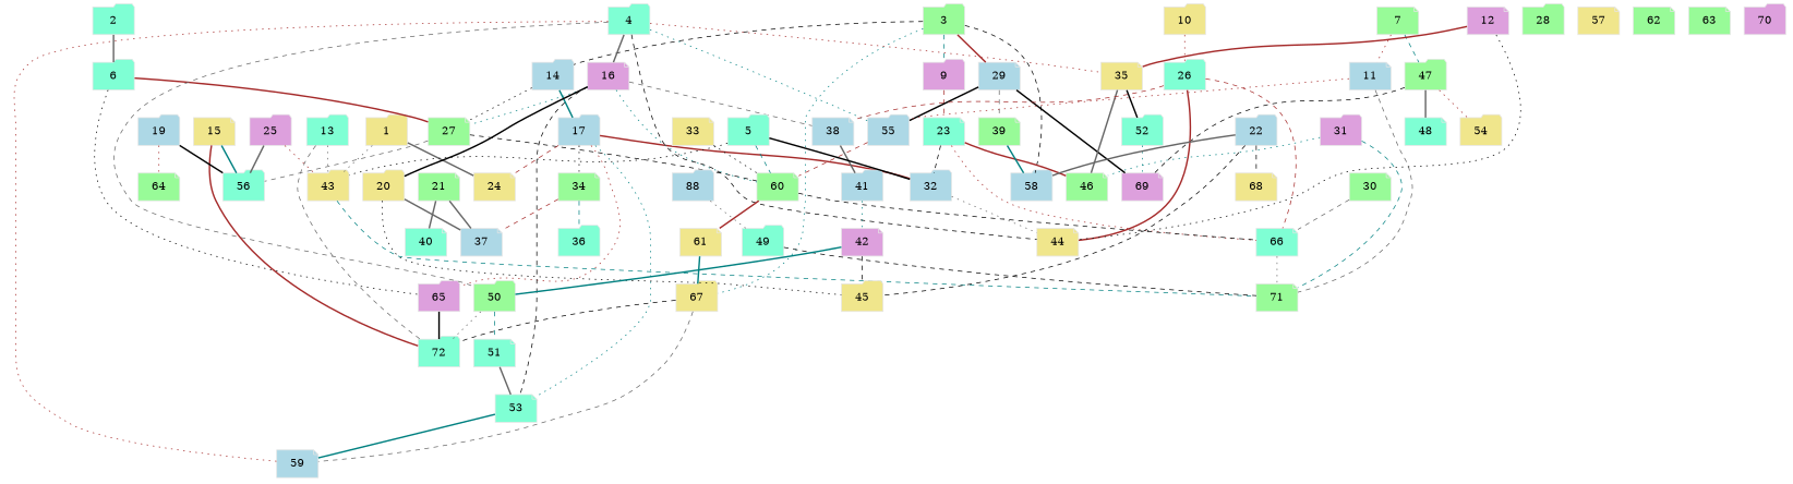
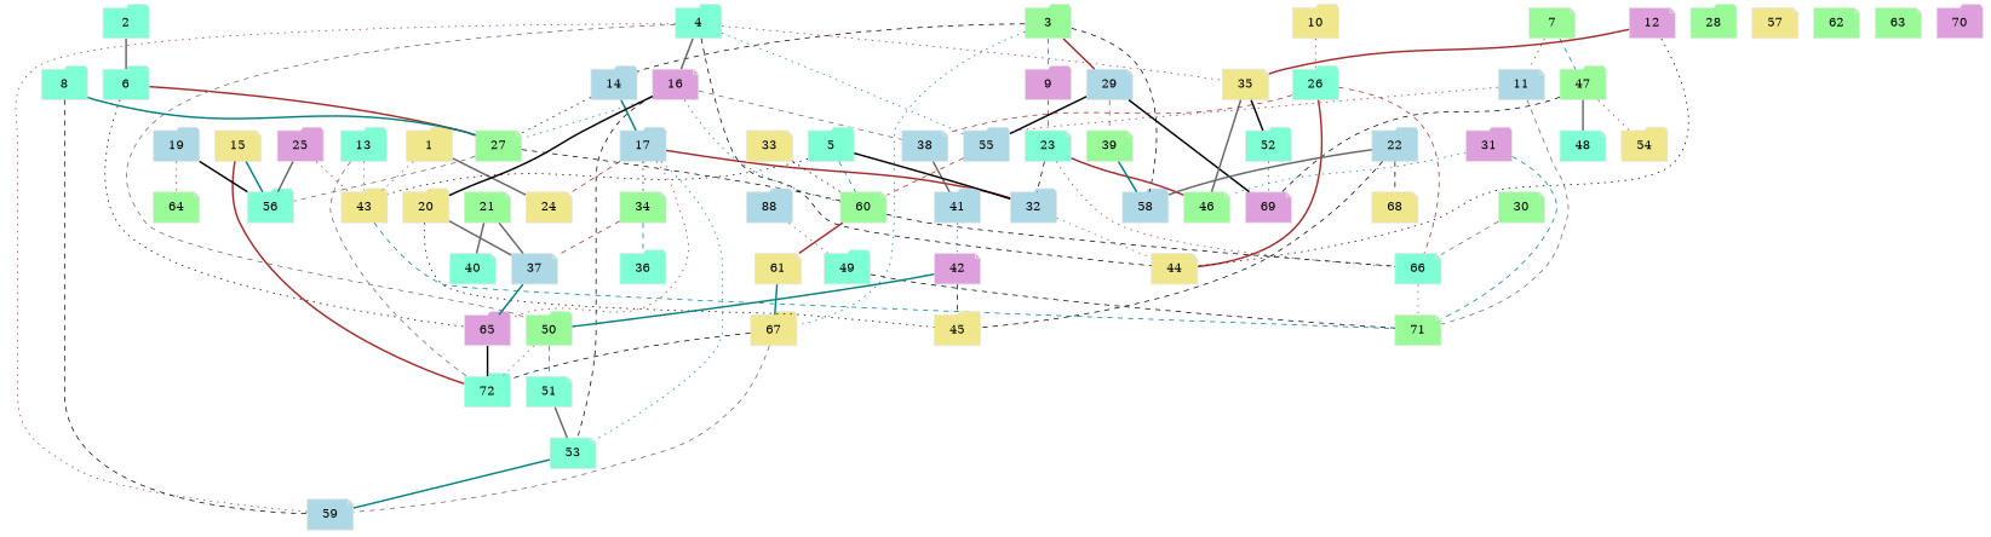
  graph {
    node [color=gray90 fillcolor=aquamarine shape=folder style=filled]
    edge [color=black style=bold]
    1 [fillcolor=khaki]
    24 [fillcolor=khaki shape=note]
    43 [fillcolor=khaki]
    71 [fillcolor=palegreen shape=note]
    2
    6
    27 [fillcolor=palegreen shape=note]
    65 [fillcolor=plum]
    3 [fillcolor=palegreen]
    9 [fillcolor=plum]
    14 [fillcolor=lightblue]
    29 [fillcolor=lightblue shape=note]
    58 [fillcolor=lightblue]
    67 [fillcolor=khaki]
    23 [shape=note]
    17 [fillcolor=lightblue]
    55 [fillcolor=lightblue]
    39 [fillcolor=palegreen shape=note]
    69 [fillcolor=plum shape=note]
    59 [fillcolor=lightblue shape=note]
    72
    16 [fillcolor=plum shape=note]
    4
    35 [fillcolor=khaki shape=note]
    44 [fillcolor=khaki shape=note]
    50 [fillcolor=palegreen]
    60 [fillcolor=palegreen shape=note]
    20 [fillcolor=khaki]
    38 [fillcolor=lightblue shape=note]
    53 [shape=note]
    46 [fillcolor=palegreen shape=note]
    52
    51 [shape=note]
    5
    32 [fillcolor=lightblue]
    66 [shape=note]
    61 [fillcolor=khaki shape=note]
    56
    7 [fillcolor=palegreen shape=note]
    11 [fillcolor=lightblue shape=note]
    47 [fillcolor=palegreen]
    48 [shape=note]
    54 [fillcolor=khaki]
+   8
    10 [fillcolor=khaki]
    26
    12 [fillcolor=plum shape=note]
    13
    34 [fillcolor=palegreen shape=note]
    15 [fillcolor=khaki shape=note]
    37 [fillcolor=lightblue shape=note]
    45 [fillcolor=khaki]
    41 [fillcolor=lightblue]
    36
    n55 [fillcolor=lightblue label=88]
    49
    19 [fillcolor=lightblue]
    64 [fillcolor=palegreen shape=note]
    21 [fillcolor=palegreen shape=note]
    40 [shape=note]
    22 [fillcolor=lightblue]
    68 [fillcolor=khaki shape=note]
    25 [fillcolor=plum]
    28 [fillcolor=palegreen]
    30 [fillcolor=palegreen shape=note]
    31 [fillcolor=plum]
    33 [fillcolor=khaki shape=note]
    42 [fillcolor=plum shape=note]
    57 [fillcolor=khaki shape=note]
    62 [fillcolor=palegreen shape=note]
    63 [fillcolor=palegreen shape=note]
    70 [fillcolor=plum]
    1 -- 24 [color=gray40]
    1 -- 43 [color=gray40 style=dotted]
    43 -- 71 [color=teal style=dashed]
    2 -- 6 [color=gray40]
    6 -- 27 [color=brown]
    6 -- 65 [style=dotted]
    27 -- 60 [style=dashed]
    27 -- 56 [color=gray40 style=dashed]
    65 -- 72
    3 -- 9 [color=teal style=dashed]
    3 -- 14 [style=dashed]
    3 -- 29 [color=brown]
    3 -- 58 [style=dashed]
    3 -- 67 [color=teal style=dotted]
    9 -- 23 [color=brown style=dashed]
    14 -- 27 [style=dotted]
    14 -- 17 [color=teal]
    29 -- 55
    29 -- 39 [color=gray40 style=dashed]
    29 -- 69
    67 -- 59 [color=gray40 style=dashed]
    67 -- 72 [style=dashed]
    23 -- 46 [color=brown]
    23 -- 32 [style=dashed]
    23 -- 66 [color=brown style=dotted]
    17 -- 24 [color=brown style=dashed]
    17 -- 65 [color=brown style=dotted]
    17 -- 53 [color=teal style=dotted]
    17 -- 32 [color=brown]
    17 -- 34 [style=dotted]
    55 -- 60 [color=brown style=dashed]
    39 -- 58 [color=teal]
    16 -- 27 [color=teal style=dotted]
    16 -- 60 [color=teal style=dotted]
    16 -- 20
    16 -- 38 [color=gray40 style=dashed]
    16 -- 53 [style=dashed]
    4 -- 55 [color=teal style=dotted]
    4 -- 59 [color=brown style=dotted]
    4 -- 16 [color=gray40]
    4 -- 35 [color=brown style=dotted]
    4 -- 44 [style=dashed]
    4 -- 50 [color=gray40 style=dashed]
    35 -- 46 [color=gray40]
    35 -- 52
    50 -- 72 [color=gray40 style=dotted]
    50 -- 51 [color=teal style=dashed]
    60 -- 66 [style=dashed]
    60 -- 61 [color=brown]
    20 -- 37 [color=gray40]
    20 -- 45 [style=dotted]
    38 -- 41 [color=gray40]
    53 -- 59 [color=teal]
    52 -- 69 [color=teal style=dotted]
    51 -- 53 [color=gray40]
    5 -- 43 [style=dotted]
    5 -- 60 [color=teal style=dashed]
    5 -- 32
    32 -- 44 [color=gray40 style=dotted]
    66 -- 71 [color=gray40 style=dotted]
    61 -- 67 [color=teal]
    7 -- 11 [color=brown style=dotted]
    7 -- 47 [color=teal style=dashed]
    11 -- 71 [color=gray40 style=dashed]
    11 -- 55 [color=brown style=dotted]
    47 -- 69 [style=dashed]
    47 -- 48 [color=gray40]
    47 -- 54 [color=brown style=dotted]
+   8 -- 27 [color=teal]
+   8 -- 59 [style=dashed]
    10 -- 26 [color=brown style=dotted]
    26 -- 44 [color=brown]
    26 -- 38 [color=brown style=dashed]
    26 -- 66 [color=brown style=dashed]
    12 -- 35 [color=brown]
    12 -- 44 [style=dotted]
    13 -- 43 [color=gray40 style=dotted]
    13 -- 72 [color=gray40 style=dashed]
    34 -- 37 [color=brown style=dashed]
    34 -- 36 [color=teal style=dashed]
    15 -- 72 [color=brown]
    15 -- 56 [color=teal]
+   37 -- 65 [color=teal]
    41 -- 42 [color=teal style=dotted]
    n55 -- 49 [color=gray40 style=dotted]
    49 -- 71 [style=dashed]
    19 -- 56
    19 -- 64 [color=brown style=dotted]
    21 -- 37 [color=gray40]
    21 -- 40 [color=gray40]
    22 -- 58 [color=gray40]
    22 -- 45 [style=dashed]
    22 -- 68 [style=dashed]
    25 -- 43 [color=brown style=dotted]
    25 -- 56 [color=gray40]
    30 -- 66 [color=gray40 style=dashed]
    31 -- 71 [color=teal style=dashed]
    31 -- 46 [color=teal style=dotted]
    33 -- 60 [style=dotted]
    42 -- 50 [color=teal]
    42 -- 45 [style=dashed]
  }
